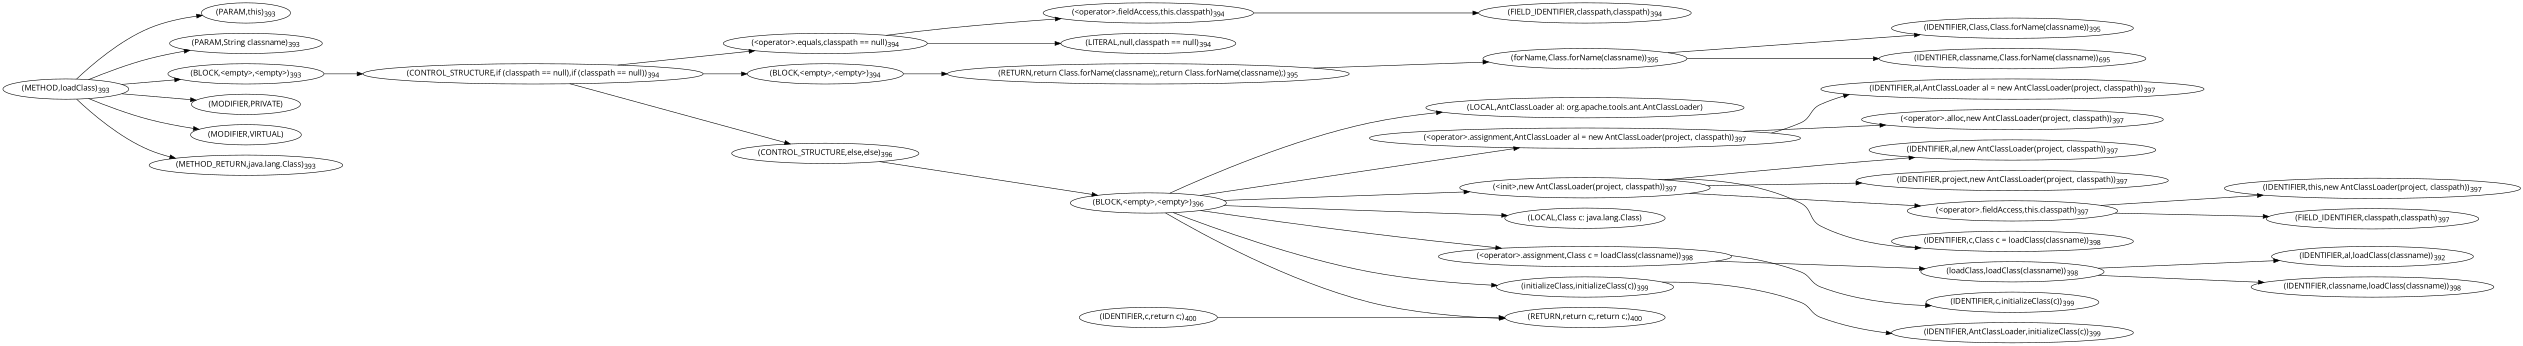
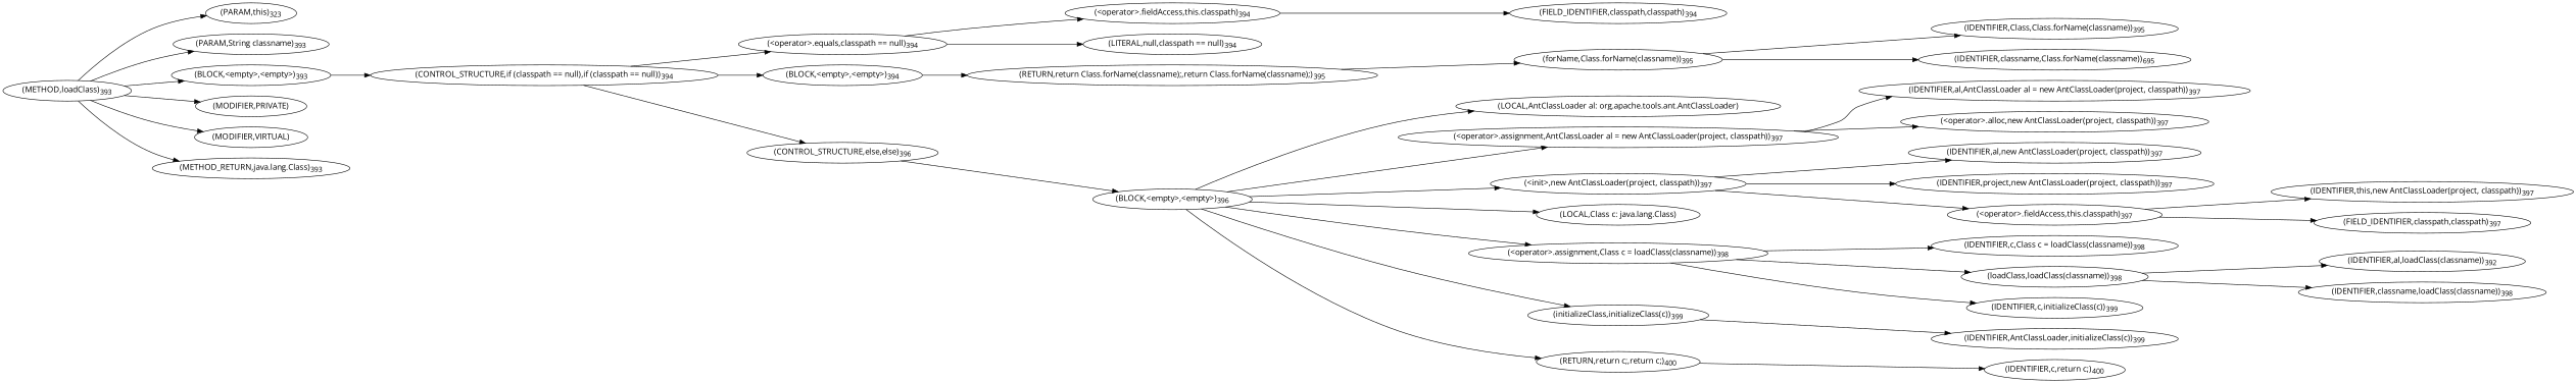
  digraph {
    fontname="Open Sans"
    rankdir=LR
    node [fontname="Open Sans"]
    edge [fontname="Open Sans"]
    n1 [label=<(METHOD,loadClass)<SUB>393</SUB>>]
-   n2 [label=<(PARAM,this)<SUB>393</SUB>>]
+   n2 [label=<(PARAM,this)<SUB>323</SUB>>]
    n3 [label=<(PARAM,String classname)<SUB>393</SUB>>]
    n4 [label=<(BLOCK,&lt;empty&gt;,&lt;empty&gt;)<SUB>393</SUB>>]
    n5 [label=<(MODIFIER,PRIVATE)>]
    n6 [label=<(MODIFIER,VIRTUAL)>]
    n7 [label=<(METHOD_RETURN,java.lang.Class)<SUB>393</SUB>>]
    n8 [label=<(CONTROL_STRUCTURE,if (classpath == null),if (classpath == null))<SUB>394</SUB>>]
    n9 [label=<(&lt;operator&gt;.equals,classpath == null)<SUB>394</SUB>>]
    n10 [label=<(BLOCK,&lt;empty&gt;,&lt;empty&gt;)<SUB>394</SUB>>]
    n11 [label=<(CONTROL_STRUCTURE,else,else)<SUB>396</SUB>>]
    n12 [label=<(&lt;operator&gt;.fieldAccess,this.classpath)<SUB>394</SUB>>]
    n13 [label=<(LITERAL,null,classpath == null)<SUB>394</SUB>>]
    n14 [label=<(RETURN,return Class.forName(classname);,return Class.forName(classname);)<SUB>395</SUB>>]
    n15 [label=<(BLOCK,&lt;empty&gt;,&lt;empty&gt;)<SUB>396</SUB>>]
    n16 [label=<(FIELD_IDENTIFIER,classpath,classpath)<SUB>394</SUB>>]
    n17 [label=<(forName,Class.forName(classname))<SUB>395</SUB>>]
    n18 [label=<(IDENTIFIER,Class,Class.forName(classname))<SUB>395</SUB>>]
    n19 [label=<(IDENTIFIER,classname,Class.forName(classname))<SUB>695</SUB>>]
    n20 [label=<(LOCAL,AntClassLoader al: org.apache.tools.ant.AntClassLoader)>]
    n21 [label=<(&lt;operator&gt;.assignment,AntClassLoader al = new AntClassLoader(project, classpath))<SUB>397</SUB>>]
    n22 [label=<(&lt;init&gt;,new AntClassLoader(project, classpath))<SUB>397</SUB>>]
    n23 [label=<(LOCAL,Class c: java.lang.Class)>]
    n24 [label=<(&lt;operator&gt;.assignment,Class c = loadClass(classname))<SUB>398</SUB>>]
    n25 [label=<(initializeClass,initializeClass(c))<SUB>399</SUB>>]
    n26 [label=<(RETURN,return c;,return c;)<SUB>400</SUB>>]
    n27 [label=<(IDENTIFIER,al,AntClassLoader al = new AntClassLoader(project, classpath))<SUB>397</SUB>>]
    n28 [label=<(&lt;operator&gt;.alloc,new AntClassLoader(project, classpath))<SUB>397</SUB>>]
    n29 [label=<(IDENTIFIER,al,new AntClassLoader(project, classpath))<SUB>397</SUB>>]
    n30 [label=<(IDENTIFIER,project,new AntClassLoader(project, classpath))<SUB>397</SUB>>]
    n31 [label=<(&lt;operator&gt;.fieldAccess,this.classpath)<SUB>397</SUB>>]
    n32 [label=<(IDENTIFIER,c,Class c = loadClass(classname))<SUB>398</SUB>>]
    n33 [label=<(loadClass,loadClass(classname))<SUB>398</SUB>>]
    n34 [label=<(IDENTIFIER,c,initializeClass(c))<SUB>399</SUB>>]
    n35 [label=<(IDENTIFIER,AntClassLoader,initializeClass(c))<SUB>399</SUB>>]
    n36 [label=<(IDENTIFIER,c,return c;)<SUB>400</SUB>>]
    n37 [label=<(IDENTIFIER,this,new AntClassLoader(project, classpath))<SUB>397</SUB>>]
    n38 [label=<(FIELD_IDENTIFIER,classpath,classpath)<SUB>397</SUB>>]
    n39 [label=<(IDENTIFIER,al,loadClass(classname))<SUB>392</SUB>>]
    n40 [label=<(IDENTIFIER,classname,loadClass(classname))<SUB>398</SUB>>]
    n1 -> n2
    n1 -> n3
    n1 -> n4
    n1 -> n5
    n1 -> n6
    n1 -> n7
    n4 -> n8
    n8 -> n9
    n8 -> n10
    n8 -> n11
    n9 -> n12
    n9 -> n13
    n10 -> n14
    n11 -> n15
    n12 -> n16
    n14 -> n17
    n15 -> n20
    n15 -> n21
    n15 -> n22
    n15 -> n23
    n15 -> n24
    n15 -> n25
    n15 -> n26
    n17 -> n18
    n17 -> n19
    n21 -> n27
    n21 -> n28
    n22 -> n29
    n22 -> n30
    n22 -> n31
-   n22 -> n32
+   n24 -> n32
    n24 -> n33
    n24 -> n34
    n25 -> n35
-   n36 -> n26
+   n26 -> n36
    n31 -> n37
    n31 -> n38
    n33 -> n39
    n33 -> n40
  }
